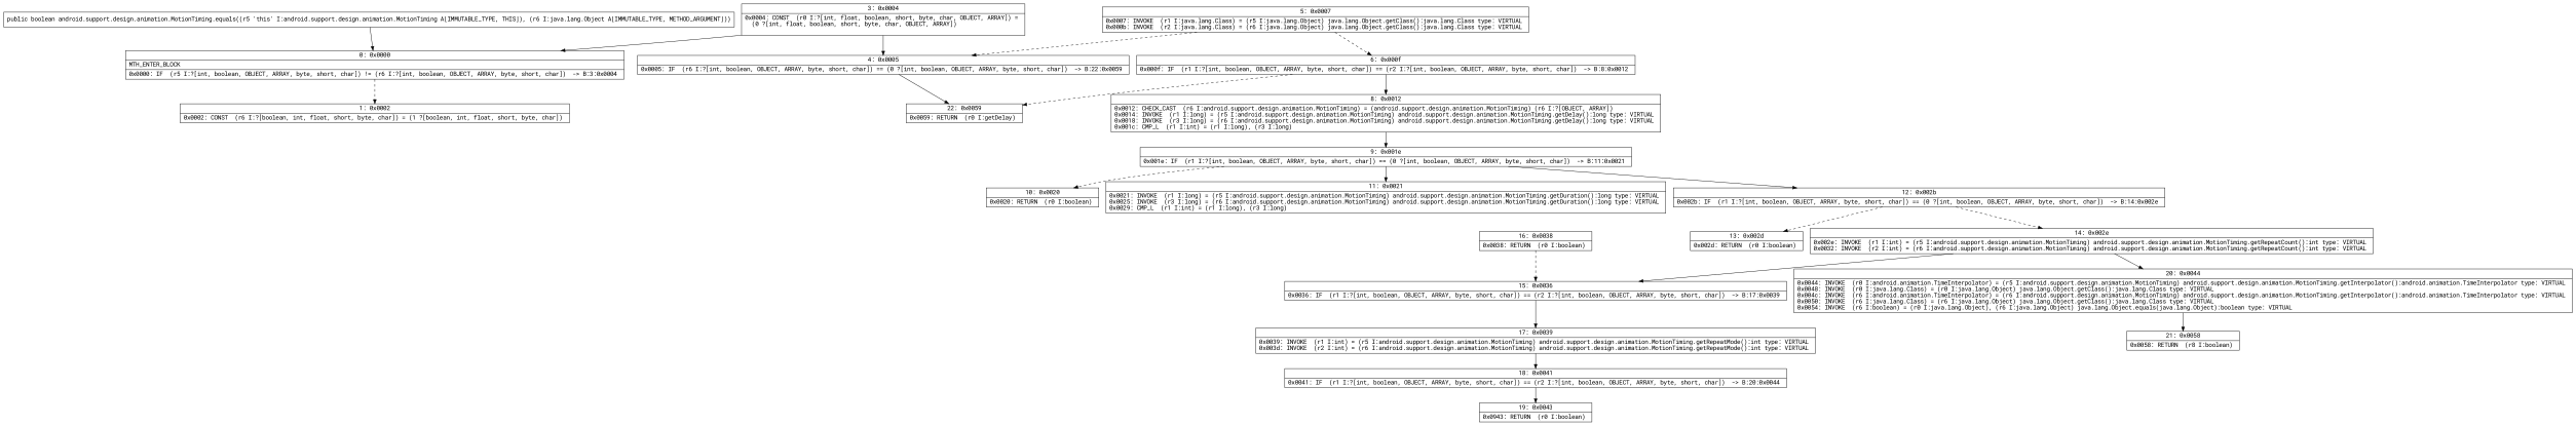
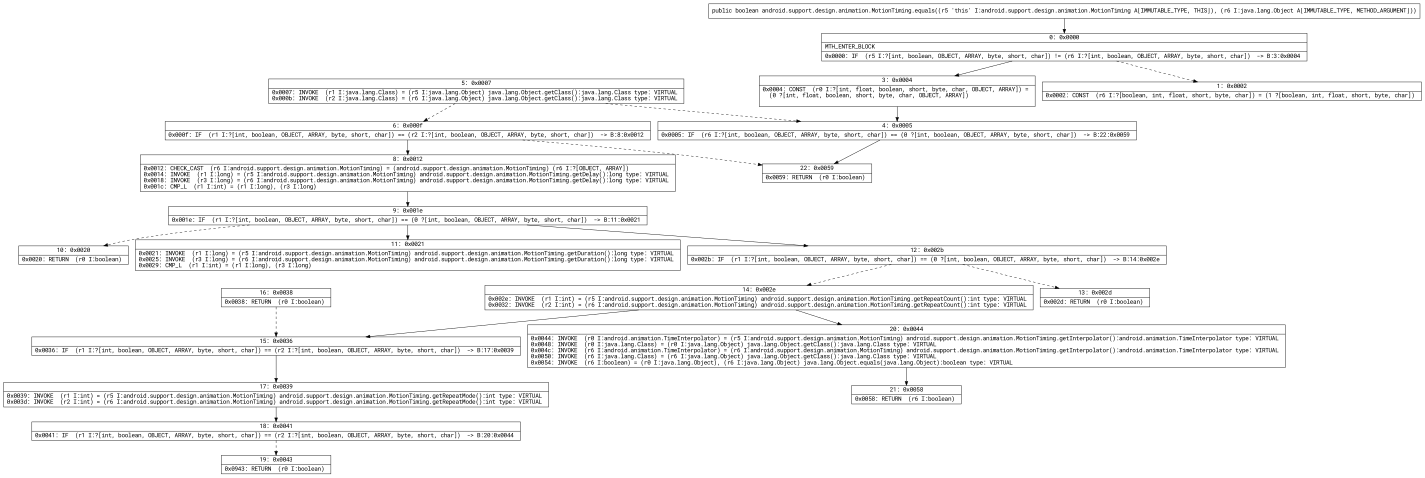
  digraph {
    fontname="Roboto Mono"
    node [fontname="Roboto Mono" shape=record]
    edge [fontname="Roboto Mono"]
    n1 [label="{0\:\ 0x0000|MTH_ENTER_BLOCK\l|0x0000: IF  (r5 I:?[int, boolean, OBJECT, ARRAY, byte, short, char]) != (r6 I:?[int, boolean, OBJECT, ARRAY, byte, short, char])  \-\> B:3:0x0004 \l}"]
    n2 [label="{1\:\ 0x0002|0x0002: CONST  (r6 I:?[boolean, int, float, short, byte, char]) = (1 ?[boolean, int, float, short, byte, char]) \l}"]
    n3 [label="{3\:\ 0x0004|0x0004: CONST  (r0 I:?[int, float, boolean, short, byte, char, OBJECT, ARRAY]) = \l  (0 ?[int, float, boolean, short, byte, char, OBJECT, ARRAY])\l \l}"]
    n4 [label="{4\:\ 0x0005|0x0005: IF  (r6 I:?[int, boolean, OBJECT, ARRAY, byte, short, char]) == (0 ?[int, boolean, OBJECT, ARRAY, byte, short, char])  \-\> B:22:0x0059 \l}"]
-   n5 [label="{22\:\ 0x0059|0x0059: RETURN  (r0 I:getDelay) \l}"]
+   n5 [label="{22\:\ 0x0059|0x0059: RETURN  (r0 I:boolean) \l}"]
    n6 [label="{5\:\ 0x0007|0x0007: INVOKE  (r1 I:java.lang.Class) = (r5 I:java.lang.Object) java.lang.Object.getClass():java.lang.Class type: VIRTUAL \l0x000b: INVOKE  (r2 I:java.lang.Class) = (r6 I:java.lang.Object) java.lang.Object.getClass():java.lang.Class type: VIRTUAL \l}"]
    n7 [label="{6\:\ 0x000f|0x000f: IF  (r1 I:?[int, boolean, OBJECT, ARRAY, byte, short, char]) == (r2 I:?[int, boolean, OBJECT, ARRAY, byte, short, char])  \-\> B:8:0x0012 \l}"]
    n8 [label="{8\:\ 0x0012|0x0012: CHECK_CAST  (r6 I:android.support.design.animation.MotionTiming) = (android.support.design.animation.MotionTiming) (r6 I:?[OBJECT, ARRAY]) \l0x0014: INVOKE  (r1 I:long) = (r5 I:android.support.design.animation.MotionTiming) android.support.design.animation.MotionTiming.getDelay():long type: VIRTUAL \l0x0018: INVOKE  (r3 I:long) = (r6 I:android.support.design.animation.MotionTiming) android.support.design.animation.MotionTiming.getDelay():long type: VIRTUAL \l0x001c: CMP_L  (r1 I:int) = (r1 I:long), (r3 I:long) \l}"]
    n9 [label="{9\:\ 0x001e|0x001e: IF  (r1 I:?[int, boolean, OBJECT, ARRAY, byte, short, char]) == (0 ?[int, boolean, OBJECT, ARRAY, byte, short, char])  \-\> B:11:0x0021 \l}"]
    n10 [label="{10\:\ 0x0020|0x0020: RETURN  (r0 I:boolean) \l}"]
    n11 [label="{11\:\ 0x0021|0x0021: INVOKE  (r1 I:long) = (r5 I:android.support.design.animation.MotionTiming) android.support.design.animation.MotionTiming.getDuration():long type: VIRTUAL \l0x0025: INVOKE  (r3 I:long) = (r6 I:android.support.design.animation.MotionTiming) android.support.design.animation.MotionTiming.getDuration():long type: VIRTUAL \l0x0029: CMP_L  (r1 I:int) = (r1 I:long), (r3 I:long) \l}"]
    n12 [label="{12\:\ 0x002b|0x002b: IF  (r1 I:?[int, boolean, OBJECT, ARRAY, byte, short, char]) == (0 ?[int, boolean, OBJECT, ARRAY, byte, short, char])  \-\> B:14:0x002e \l}"]
    n13 [label="{13\:\ 0x002d|0x002d: RETURN  (r0 I:boolean) \l}"]
    n14 [label="{14\:\ 0x002e|0x002e: INVOKE  (r1 I:int) = (r5 I:android.support.design.animation.MotionTiming) android.support.design.animation.MotionTiming.getRepeatCount():int type: VIRTUAL \l0x0032: INVOKE  (r2 I:int) = (r6 I:android.support.design.animation.MotionTiming) android.support.design.animation.MotionTiming.getRepeatCount():int type: VIRTUAL \l}"]
    n15 [label="{15\:\ 0x0036|0x0036: IF  (r1 I:?[int, boolean, OBJECT, ARRAY, byte, short, char]) == (r2 I:?[int, boolean, OBJECT, ARRAY, byte, short, char])  \-\> B:17:0x0039 \l}"]
    n16 [label="{20\:\ 0x0044|0x0044: INVOKE  (r0 I:android.animation.TimeInterpolator) = (r5 I:android.support.design.animation.MotionTiming) android.support.design.animation.MotionTiming.getInterpolator():android.animation.TimeInterpolator type: VIRTUAL \l0x0048: INVOKE  (r0 I:java.lang.Class) = (r0 I:java.lang.Object) java.lang.Object.getClass():java.lang.Class type: VIRTUAL \l0x004c: INVOKE  (r6 I:android.animation.TimeInterpolator) = (r6 I:android.support.design.animation.MotionTiming) android.support.design.animation.MotionTiming.getInterpolator():android.animation.TimeInterpolator type: VIRTUAL \l0x0050: INVOKE  (r6 I:java.lang.Class) = (r6 I:java.lang.Object) java.lang.Object.getClass():java.lang.Class type: VIRTUAL \l0x0054: INVOKE  (r6 I:boolean) = (r0 I:java.lang.Object), (r6 I:java.lang.Object) java.lang.Object.equals(java.lang.Object):boolean type: VIRTUAL \l}"]
    n17 [label="{17\:\ 0x0039|0x0039: INVOKE  (r1 I:int) = (r5 I:android.support.design.animation.MotionTiming) android.support.design.animation.MotionTiming.getRepeatMode():int type: VIRTUAL \l0x003d: INVOKE  (r2 I:int) = (r6 I:android.support.design.animation.MotionTiming) android.support.design.animation.MotionTiming.getRepeatMode():int type: VIRTUAL \l}"]
    n18 [label="{16\:\ 0x0038|0x0038: RETURN  (r0 I:boolean) \l}"]
    n19 [label="{18\:\ 0x0041|0x0041: IF  (r1 I:?[int, boolean, OBJECT, ARRAY, byte, short, char]) == (r2 I:?[int, boolean, OBJECT, ARRAY, byte, short, char])  \-\> B:20:0x0044 \l}"]
    n20 [label="{19\:\ 0x0043|0x0943: RETURN  (r0 I:boolean) \l}"]
-   n21 [label="{21\:\ 0x0058|0x0058: RETURN  (r8 I:boolean) \l}"]
+   n21 [label="{21\:\ 0x0058|0x0058: RETURN  (r6 I:boolean) \l}"]
    n22 [label="{public boolean android.support.design.animation.MotionTiming.equals((r5 'this' I:android.support.design.animation.MotionTiming A[IMMUTABLE_TYPE, THIS]), (r6 I:java.lang.Object A[IMMUTABLE_TYPE, METHOD_ARGUMENT])) }"]
    n1 -> n2 [style=dashed]
-   n3 -> n1
+   n1 -> n3
    n3 -> n4
    n4 -> n5
    n6 -> n4 [style=dashed]
    n6 -> n7 [style=dashed]
    n7 -> n5 [style=dashed]
    n7 -> n8
    n8 -> n9
    n9 -> n10 [style=dashed]
    n9 -> n11
    n9 -> n12
    n12 -> n13 [style=dashed]
    n12 -> n14 [style=dashed]
    n14 -> n15
    n14 -> n16
    n15 -> n17
    n16 -> n21
    n17 -> n19
    n18 -> n15 [style=dashed]
-   n19 -> n20 [style=solid]
+   n19 -> n20 [style=dashed]
    n22 -> n1
  }
